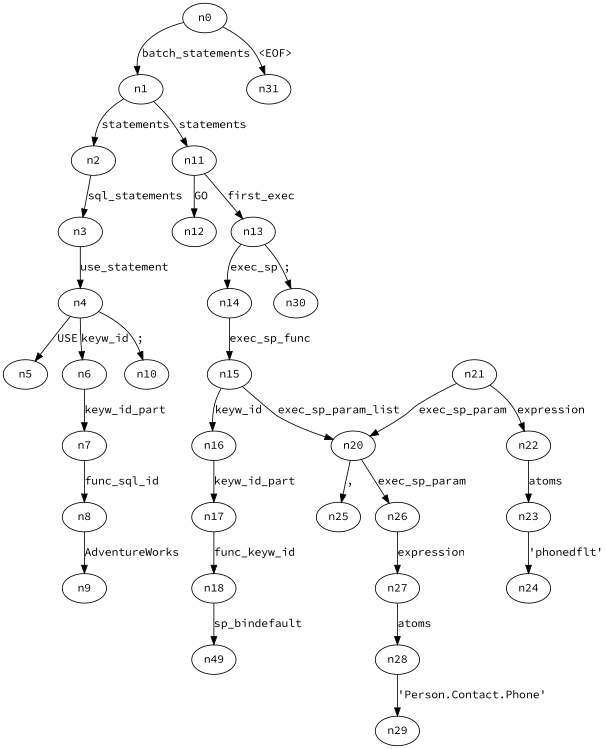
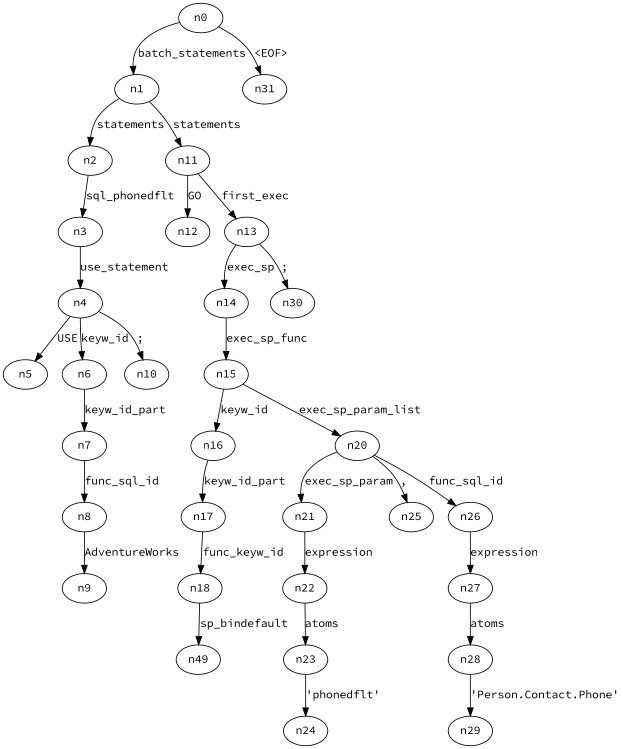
  digraph {
    fontname="Source Code Pro"
    node [fontname="Source Code Pro"]
    edge [fontname="Source Code Pro"]
    n0
    n1
    n31
    n2
    n11
    n3
    n12
    n13
    n4
    n5
    n6
    n10
    n7
    n8
    n9
    n14
    n30
    n15
    n16
    n20
    n17
    n21
    n25
    n26
    n18
    n19 [label=n49]
    n22
    n27
    n23
    n24
    n28
    n29
    n0 -> n1 [label=batch_statements]
    n0 -> n31 [label="<EOF>"]
    n1 -> n2 [label=statements]
    n1 -> n11 [label=statements]
-   n2 -> n3 [label=sql_statements]
+   n2 -> n3 [label=sql_phonedflt]
    n11 -> n12 [label=GO]
    n11 -> n13 [label=first_exec]
    n3 -> n4 [label=use_statement]
    n13 -> n14 [label=exec_sp]
    n13 -> n30 [label=";"]
    n4 -> n5 [label=USE]
    n4 -> n6 [label=keyw_id]
    n4 -> n10 [label=";"]
    n6 -> n7 [label=keyw_id_part]
    n7 -> n8 [label=func_sql_id]
    n8 -> n9 [label=AdventureWorks]
    n14 -> n15 [label=exec_sp_func]
    n15 -> n16 [label=keyw_id]
    n15 -> n20 [label=exec_sp_param_list]
    n16 -> n17 [label=keyw_id_part]
-   n21 -> n20 [label=exec_sp_param]
+   n20 -> n21 [label=exec_sp_param]
    n20 -> n25 [label=","]
-   n20 -> n26 [label=exec_sp_param]
+   n20 -> n26 [label=func_sql_id]
    n17 -> n18 [label=func_keyw_id]
    n21 -> n22 [label=expression]
    n26 -> n27 [label=expression]
    n18 -> n19 [label=sp_bindefault]
    n22 -> n23 [label=atoms]
    n27 -> n28 [label=atoms]
    n23 -> n24 [label="'phonedflt'"]
    n28 -> n29 [label="'Person.Contact.Phone'"]
  }
